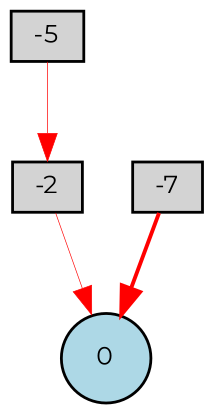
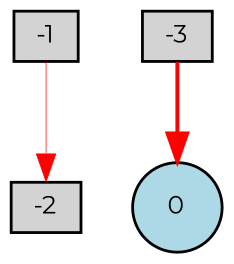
  digraph {
    fontname=Montserrat
    node [fillcolor=lightgray fontname=Montserrat fontsize=9 shape=box style=filled]
    edge [color=red fontname=Montserrat style=solid]
-   -1 [height=0.2 width=0.2 label=-5]
+   -1 [height=0.2 width=0.2]
    -2 [height=0.2 width=0.2]
    0 [fillcolor=lightblue height=0.2 shape=circle width=0.2]
-   -3 [height=0.2 width=0.2 label=-7]
+   -3 [height=0.2 width=0.2]
    -1 -> -2 [penwidth=0.25517401997317146]
-   -2 -> 0 [penwidth=0.2348231478939439]
    -3 -> 0 [penwidth=1.3908283384386575]
  }
